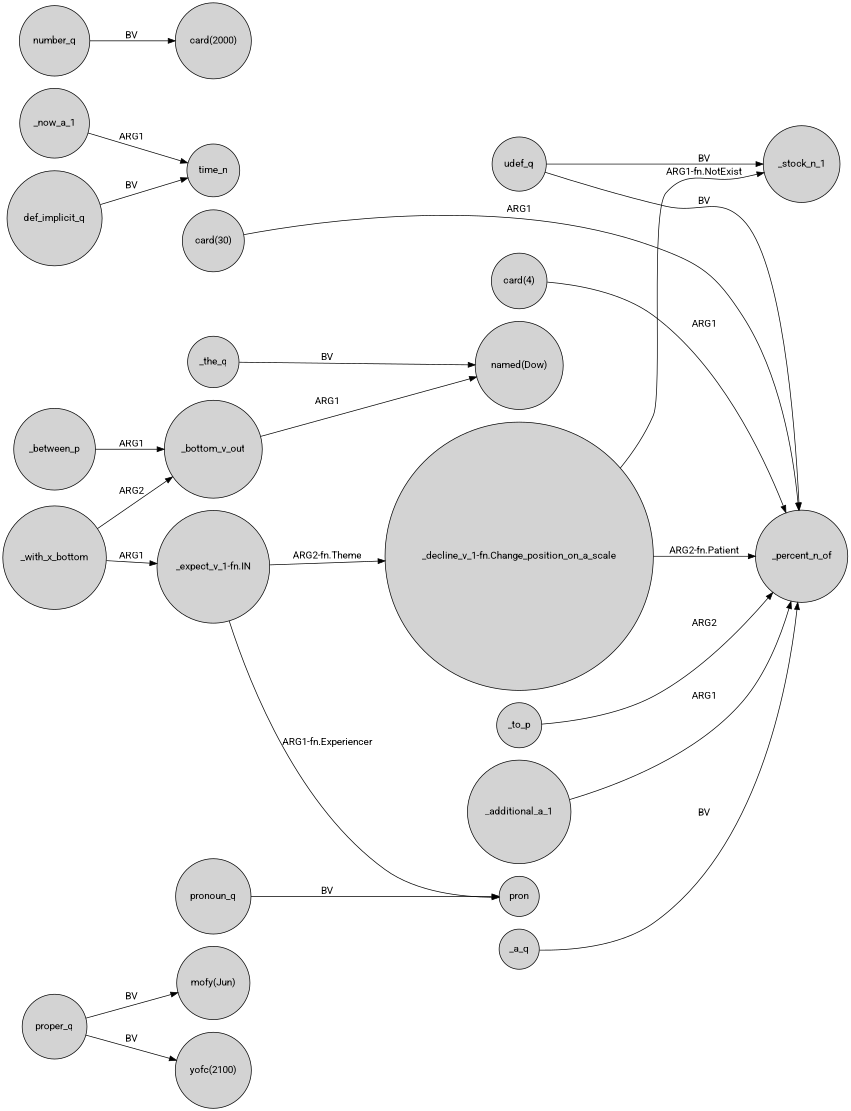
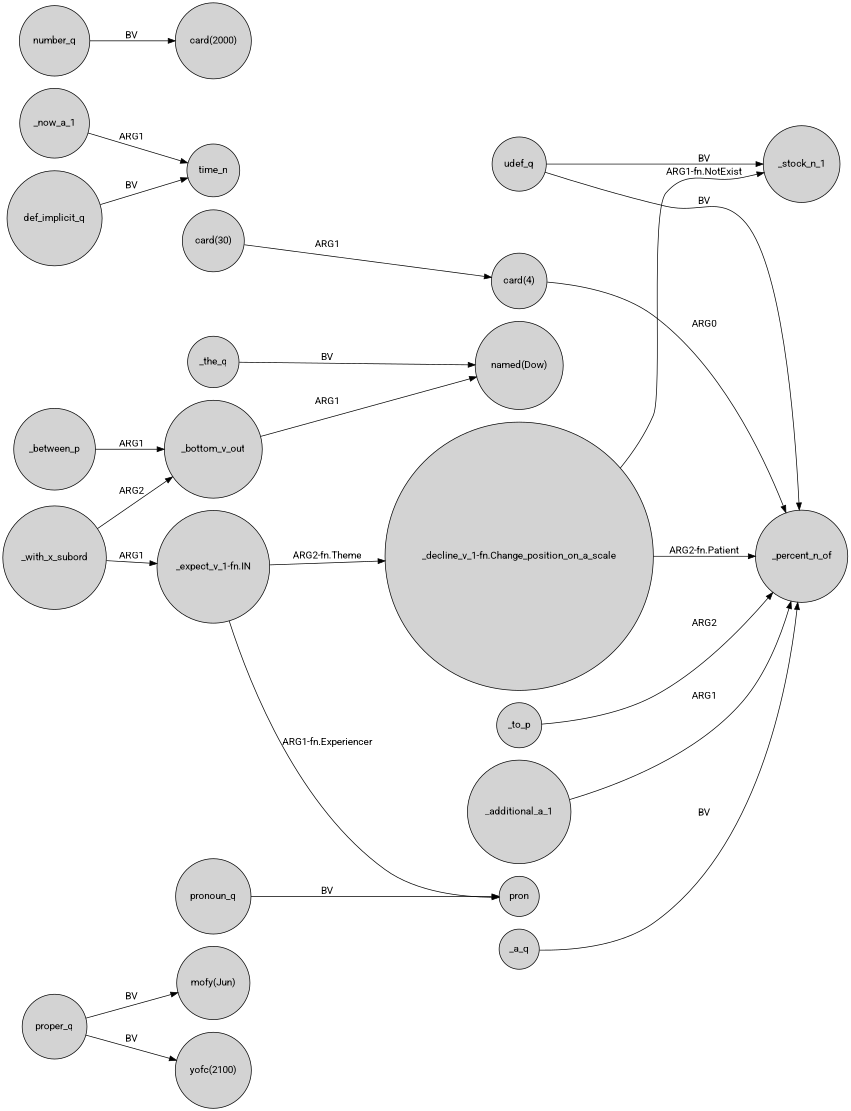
  digraph {
    fontname=Roboto
    rankdir=LR
    node [fontname=Roboto shape=circle style=filled]
    edge [fontname=Roboto]
    proper_q
    "mofy(Jun)"
    "yofc(2100)"
    "_decline_v_1-fn.Change_position_on_a_scale"
    _stock_n_1
    _percent_n_of
    "card(30)"
    _bottom_v_out
    "named(Dow)"
-   _with_x_subord [label=_with_x_bottom]
+   _with_x_subord
    "_expect_v_1-fn.IN"
    pron
    pronoun_q
    udef_q
    _between_p
    _now_a_1
    time_n
    n18 [label="card(4)"]
    _to_p
    _additional_a_1
    _the_q
    number_q
    "card(2000)"
    def_implicit_q
    _a_q
    proper_q -> "mofy(Jun)" [label=BV]
    proper_q -> "yofc(2100)" [label=BV]
    "_decline_v_1-fn.Change_position_on_a_scale" -> _stock_n_1 [label="ARG1-fn.NotExist"]
    "_decline_v_1-fn.Change_position_on_a_scale" -> _percent_n_of [label="ARG2-fn.Patient"]
-   "card(30)" -> _percent_n_of [label=ARG1]
+   "card(30)" -> n18 [label=ARG1]
    _bottom_v_out -> "named(Dow)" [label=ARG1]
    _with_x_subord -> _bottom_v_out [label=ARG2]
    _with_x_subord -> "_expect_v_1-fn.IN" [label=ARG1]
    "_expect_v_1-fn.IN" -> "_decline_v_1-fn.Change_position_on_a_scale" [label="ARG2-fn.Theme"]
    "_expect_v_1-fn.IN" -> pron [label="ARG1-fn.Experiencer"]
    pronoun_q -> pron [label=BV]
    udef_q -> _stock_n_1 [label=BV]
    udef_q -> _percent_n_of [label=BV]
    _between_p -> _bottom_v_out [label=ARG1]
    _now_a_1 -> time_n [label=ARG1]
-   n18 -> _percent_n_of [label=ARG1]
+   n18 -> _percent_n_of [label=ARG0]
    _to_p -> _percent_n_of [label=ARG2]
    _additional_a_1 -> _percent_n_of [label=ARG1]
    _the_q -> "named(Dow)" [label=BV]
    number_q -> "card(2000)" [label=BV]
    def_implicit_q -> time_n [label=BV]
    _a_q -> _percent_n_of [label=BV]
  }
